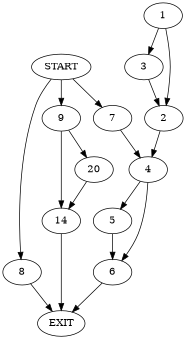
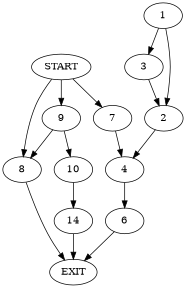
  digraph {
    n1 [label=START]
    7
    8
    9
    1
    2
    3
    4
    n9 [label=EXIT]
-   10 [label=20]
+   10
    n11 [label=14]
-   5
    6
    n1 -> 7
    n1 -> 8
    n1 -> 9
    7 -> 4
    8 -> n9
    9 -> 10
-   9 -> n11
+   9 -> 8
    1 -> 2
    1 -> 3
    2 -> 4
    3 -> 2
-   4 -> 5
    4 -> 6
    10 -> n11
    n11 -> n9
-   5 -> 6
    6 -> n9
  }
